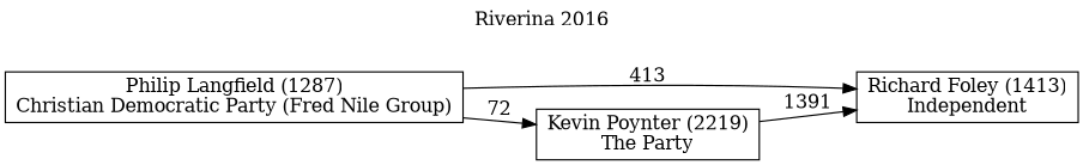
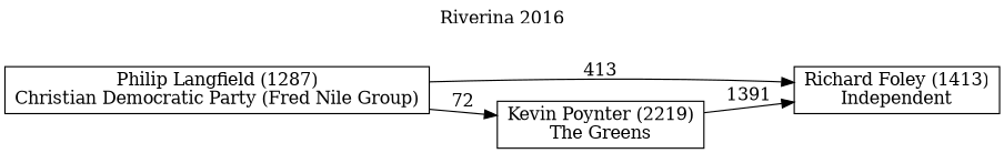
  digraph {
    fontname="DejaVu Serif"
    label="Riverina 2016"
    labelloc=t
    mclimit=10
    rankdir=LR
    node [fontname="DejaVu Serif" shape=box]
    edge [fontname="DejaVu Serif"]
    n1 [label="Richard Foley (1413)\nIndependent"]
-   n2 [label="Kevin Poynter (2219)\nThe Party"]
+   n2 [label="Kevin Poynter (2219)\nThe Greens"]
    n3 [label="Philip Langfield (1287)\nChristian Democratic Party (Fred Nile Group)"]
    n2 -> n1 [label=1391]
    n3 -> n1 [label=413]
    n3 -> n2 [label=72]
  }
